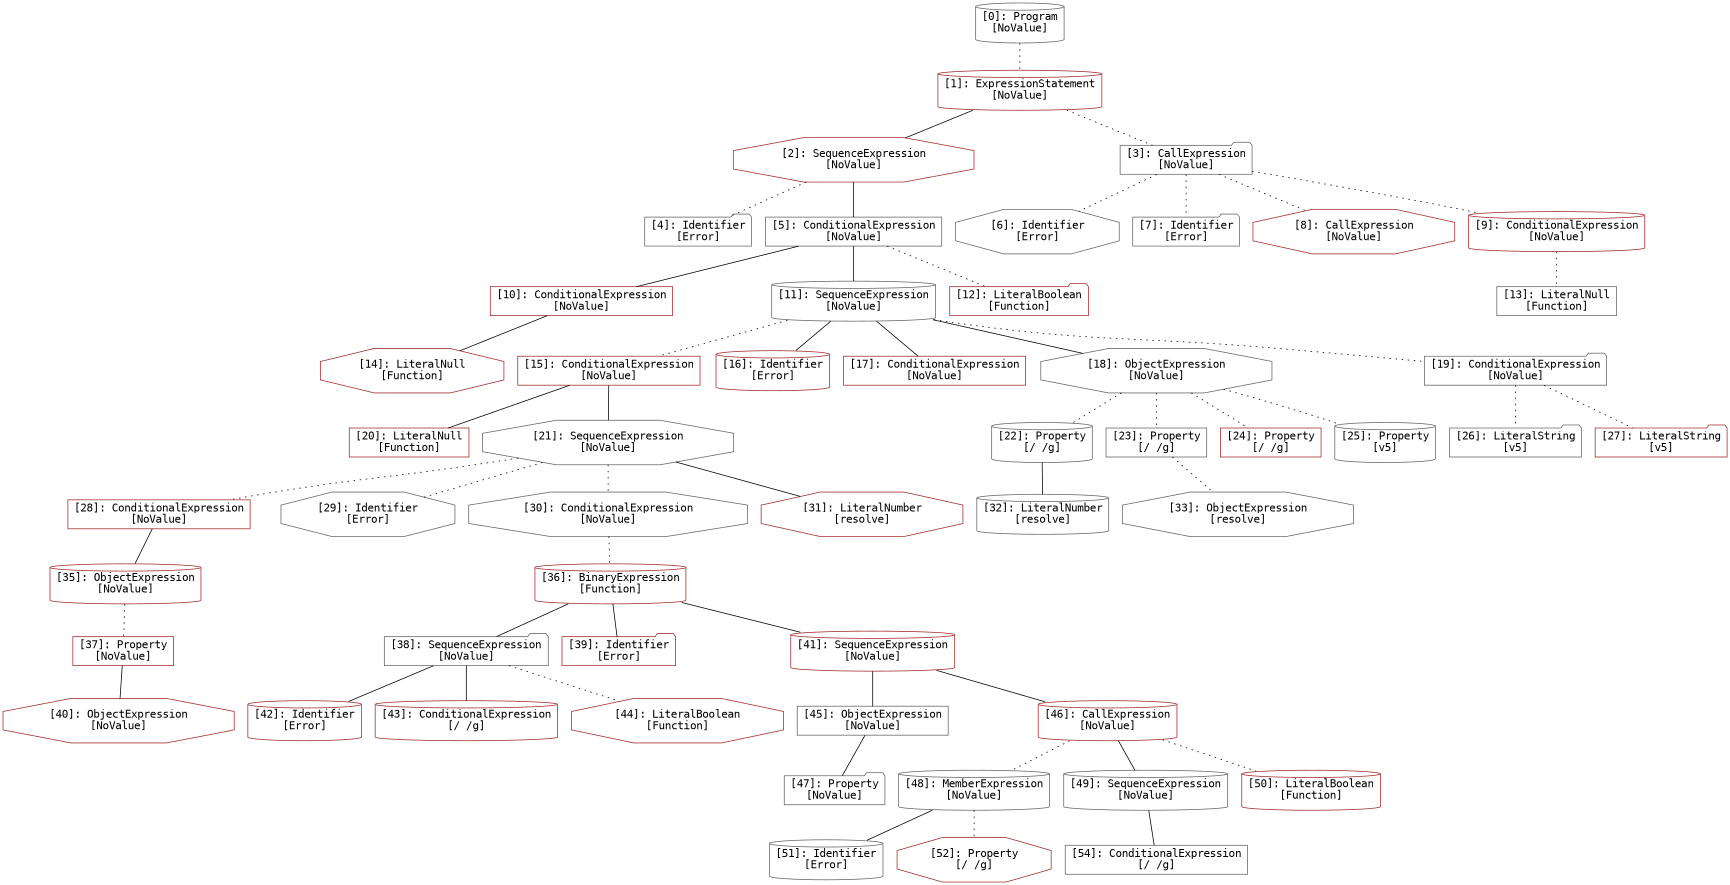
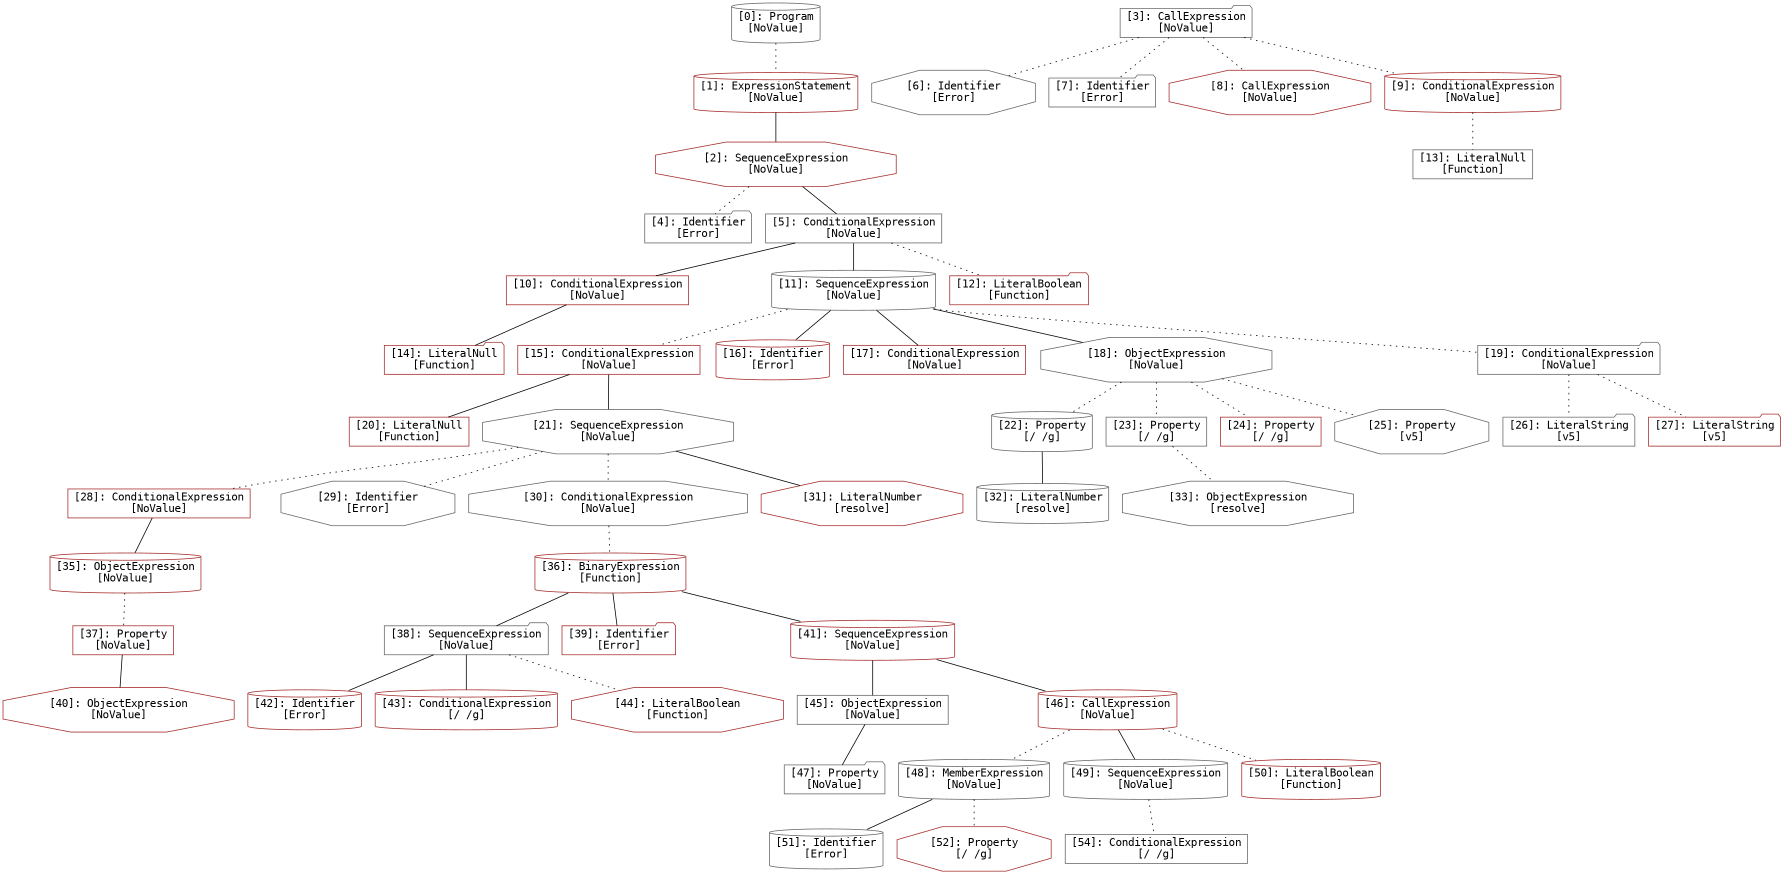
  graph {
    fontname="DejaVu Sans Mono"
    node [color=brown fontname="DejaVu Sans Mono" shape=cylinder]
    edge [fontname="DejaVu Sans Mono" style=dotted]
    n1 [color=gray40 label="[0]: Program\n[NoValue]"]
    n2 [label="[1]: ExpressionStatement\n[NoValue]"]
    n3 [label="[2]: SequenceExpression\n[NoValue]" shape=octagon]
    n4 [color=gray40 label="[3]: CallExpression\n[NoValue]" shape=folder]
    n5 [color=gray40 label="[4]: Identifier\n[Error]" shape=folder]
    n6 [color=gray40 label="[5]: ConditionalExpression\n[NoValue]" shape=box]
    n7 [color=gray40 label="[6]: Identifier\n[Error]" shape=octagon]
    n8 [color=gray40 label="[7]: Identifier\n[Error]" shape=folder]
    n9 [label="[8]: CallExpression\n[NoValue]" shape=octagon]
    n10 [label="[9]: ConditionalExpression\n[NoValue]"]
    n11 [label="[10]: ConditionalExpression\n[NoValue]" shape=box]
    n12 [color=gray40 label="[11]: SequenceExpression\n[NoValue]"]
    n13 [label="[12]: LiteralBoolean\n[Function]" shape=folder]
    n14 [color=gray40 label="[13]: LiteralNull\n[Function]" shape=box]
-   n15 [label="[14]: LiteralNull\n[Function]" shape=octagon]
+   n15 [label="[14]: LiteralNull\n[Function]" shape=folder]
    n16 [label="[15]: ConditionalExpression\n[NoValue]" shape=box]
    n17 [label="[16]: Identifier\n[Error]"]
    n18 [label="[17]: ConditionalExpression\n[NoValue]" shape=box]
    n19 [color=gray40 label="[18]: ObjectExpression\n[NoValue]" shape=octagon]
    n20 [color=gray40 label="[19]: ConditionalExpression\n[NoValue]" shape=folder]
    n21 [label="[20]: LiteralNull\n[Function]" shape=box]
    n22 [color=gray40 label="[21]: SequenceExpression\n[NoValue]" shape=octagon]
    n23 [color=gray40 label="[22]: Property\n[/ /g]"]
    n24 [color=gray40 label="[23]: Property\n[/ /g]" shape=box]
    n25 [label="[24]: Property\n[/ /g]" shape=box]
-   n26 [color=gray40 label="[25]: Property\n[v5]"]
+   n26 [color=gray40 label="[25]: Property\n[v5]" shape=octagon]
    n27 [color=gray40 label="[26]: LiteralString\n[v5]" shape=folder]
    n28 [label="[27]: LiteralString\n[v5]" shape=folder]
    n29 [label="[28]: ConditionalExpression\n[NoValue]" shape=box]
    n30 [color=gray40 label="[29]: Identifier\n[Error]" shape=octagon]
    n31 [color=gray40 label="[30]: ConditionalExpression\n[NoValue]" shape=octagon]
    n32 [label="[31]: LiteralNumber\n[resolve]" shape=octagon]
    n33 [color=gray40 label="[32]: LiteralNumber\n[resolve]"]
    n34 [color=gray40 label="[33]: ObjectExpression\n[resolve]" shape=octagon]
    n35 [label="[35]: ObjectExpression\n[NoValue]"]
    n36 [label="[36]: BinaryExpression\n[Function]"]
    n37 [label="[37]: Property\n[NoValue]" shape=box]
    n38 [color=gray40 label="[38]: SequenceExpression\n[NoValue]" shape=folder]
    n39 [label="[39]: Identifier\n[Error]" shape=folder]
    n40 [label="[41]: SequenceExpression\n[NoValue]"]
    n41 [label="[40]: ObjectExpression\n[NoValue]" shape=octagon]
    n42 [label="[42]: Identifier\n[Error]"]
    n43 [label="[43]: ConditionalExpression\n[/ /g]"]
    n44 [label="[44]: LiteralBoolean\n[Function]" shape=octagon]
    n45 [color=gray40 label="[45]: ObjectExpression\n[NoValue]" shape=box]
    n46 [label="[46]: CallExpression\n[NoValue]"]
    n47 [color=gray40 label="[47]: Property\n[NoValue]" shape=folder]
    n48 [color=gray40 label="[48]: MemberExpression\n[NoValue]"]
    n49 [color=gray40 label="[49]: SequenceExpression\n[NoValue]"]
    n50 [label="[50]: LiteralBoolean\n[Function]"]
    n51 [color=gray40 label="[51]: Identifier\n[Error]"]
    n52 [label="[52]: Property\n[/ /g]" shape=octagon]
    n53 [color=gray40 label="[54]: ConditionalExpression\n[/ /g]" shape=box]
    n1 -- n2
    n2 -- n3 [style=solid]
-   n2 -- n4
    n3 -- n5
    n3 -- n6 [style=solid]
    n4 -- n7
    n4 -- n8
    n4 -- n9
    n4 -- n10
    n6 -- n11 [style=solid]
    n6 -- n12 [style=solid]
    n6 -- n13
    n10 -- n14
    n11 -- n15 [style=solid]
    n12 -- n16
    n12 -- n17 [style=solid]
    n12 -- n18 [style=solid]
    n12 -- n19 [style=solid]
    n12 -- n20
    n16 -- n21 [style=solid]
    n16 -- n22 [style=solid]
    n19 -- n23
    n19 -- n24
    n19 -- n25
    n19 -- n26
    n20 -- n27
    n20 -- n28
    n22 -- n29
    n22 -- n30
    n22 -- n31
    n22 -- n32 [style=solid]
    n23 -- n33 [style=solid]
    n24 -- n34
    n29 -- n35 [style=solid]
    n31 -- n36
    n35 -- n37
    n36 -- n38 [style=solid]
    n36 -- n39 [style=solid]
    n36 -- n40 [style=solid]
    n37 -- n41 [style=solid]
    n38 -- n42 [style=solid]
    n38 -- n43 [style=solid]
    n38 -- n44
    n40 -- n45 [style=solid]
    n40 -- n46 [style=solid]
    n45 -- n47 [style=solid]
    n46 -- n48
    n46 -- n49 [style=solid]
    n46 -- n50
    n48 -- n51 [style=solid]
    n48 -- n52
-   n49 -- n53 [style=solid]
+   n49 -- n53
  }
